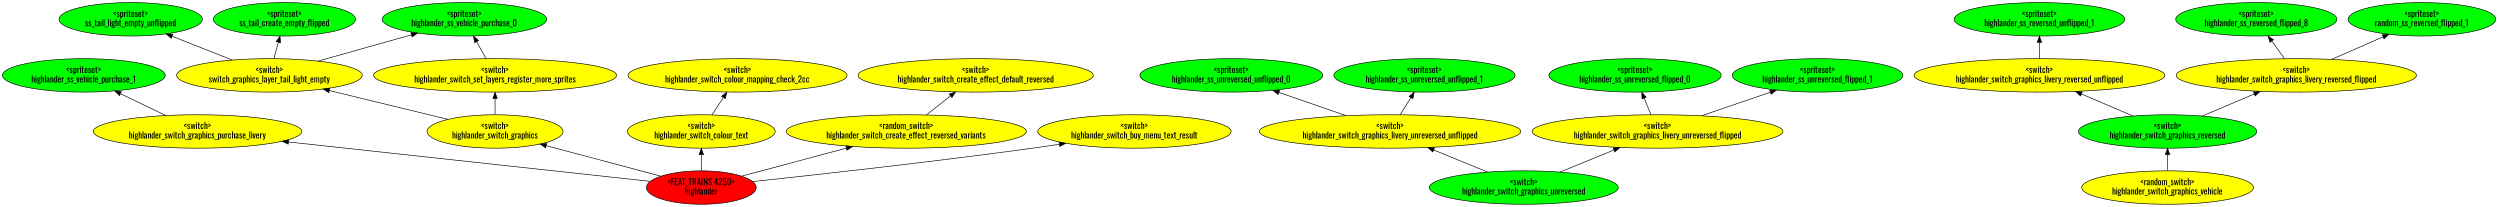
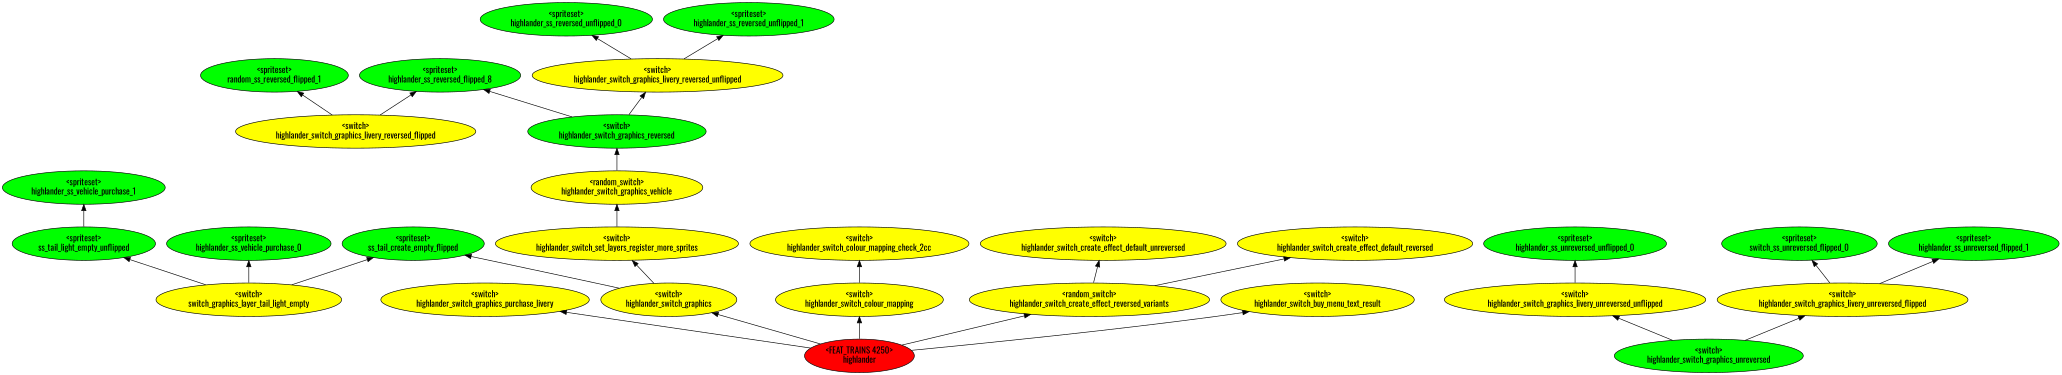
  digraph {
    fontname=Oswald
    rankdir=BT
    node [fillcolor=yellow fontname=Oswald style=filled]
    edge [fontname=Oswald]
    n1 [fillcolor=green label="<spriteset>\nss_tail_light_empty_unflipped"]
    n2 [fillcolor=green label="<spriteset>\nss_tail_create_empty_flipped"]
    n3 [label="<switch>\nswitch_graphics_layer_tail_light_empty"]
    n4 [fillcolor=green label="<spriteset>\nhighlander_ss_vehicle_purchase_0"]
    n5 [fillcolor=green label="<spriteset>\nhighlander_ss_unreversed_unflipped_0"]
-   n6 [fillcolor=green label="<spriteset>\nhighlander_ss_unreversed_unflipped_1"]
    n7 [label="<switch>\nhighlander_switch_graphics_livery_unreversed_unflipped"]
-   n8 [fillcolor=green label="<spriteset>\nhighlander_ss_unreversed_flipped_0"]
+   n8 [fillcolor=green label="<spriteset>\nswitch_ss_unreversed_flipped_0"]
    n9 [fillcolor=green label="<spriteset>\nhighlander_ss_unreversed_flipped_1"]
    n10 [label="<switch>\nhighlander_switch_graphics_livery_unreversed_flipped"]
    n11 [fillcolor=green label="<switch>\nhighlander_switch_graphics_unreversed"]
+   n12 [fillcolor=green label="<spriteset>\nhighlander_ss_reversed_unflipped_0"]
    n13 [fillcolor=green label="<spriteset>\nhighlander_ss_reversed_unflipped_1"]
    n14 [label="<switch>\nhighlander_switch_graphics_livery_reversed_unflipped"]
    n15 [fillcolor=green label="<spriteset>\nhighlander_ss_reversed_flipped_8"]
    n16 [fillcolor=green label="<spriteset>\nrandom_ss_reversed_flipped_1"]
    n17 [label="<switch>\nhighlander_switch_graphics_livery_reversed_flipped"]
    n18 [fillcolor=green label="<switch>\nhighlander_switch_graphics_reversed"]
    n19 [label="<random_switch>\nhighlander_switch_graphics_vehicle"]
    n20 [fillcolor=green label="<spriteset>\nhighlander_ss_vehicle_purchase_1"]
    n21 [label="<switch>\nhighlander_switch_graphics_purchase_livery"]
    n22 [label="<switch>\nhighlander_switch_set_layers_register_more_sprites"]
    n23 [label="<switch>\nhighlander_switch_graphics"]
    n24 [label="<switch>\nhighlander_switch_colour_mapping_check_2cc"]
-   n25 [label="<switch>\nhighlander_switch_colour_text"]
+   n25 [label="<switch>\nhighlander_switch_colour_mapping"]
+   n26 [label="<switch>\nhighlander_switch_create_effect_default_unreversed"]
    n27 [label="<switch>\nhighlander_switch_create_effect_default_reversed"]
    n28 [label="<random_switch>\nhighlander_switch_create_effect_reversed_variants"]
    n29 [label="<switch>\nhighlander_switch_buy_menu_text_result"]
    n30 [fillcolor=red label="<FEAT_TRAINS 4250>\nhighlander"]
    n3 -> n1
    n3 -> n2
    n3 -> n4
    n7 -> n5
-   n7 -> n6
    n10 -> n8
    n10 -> n9
    n11 -> n7
    n11 -> n10
+   n14 -> n12
    n14 -> n13
    n17 -> n15
    n17 -> n16
    n18 -> n14
-   n18 -> n17
+   n18 -> n15
    n19 -> n18
-   n21 -> n20
-   n22 -> n4
-   n23 -> n3
+   n1 -> n20
+   n22 -> n19
+   n23 -> n2
    n23 -> n22
    n25 -> n24
+   n28 -> n26
    n28 -> n27
    n30 -> n21
    n30 -> n23
    n30 -> n25
    n30 -> n28
    n30 -> n29
  }
